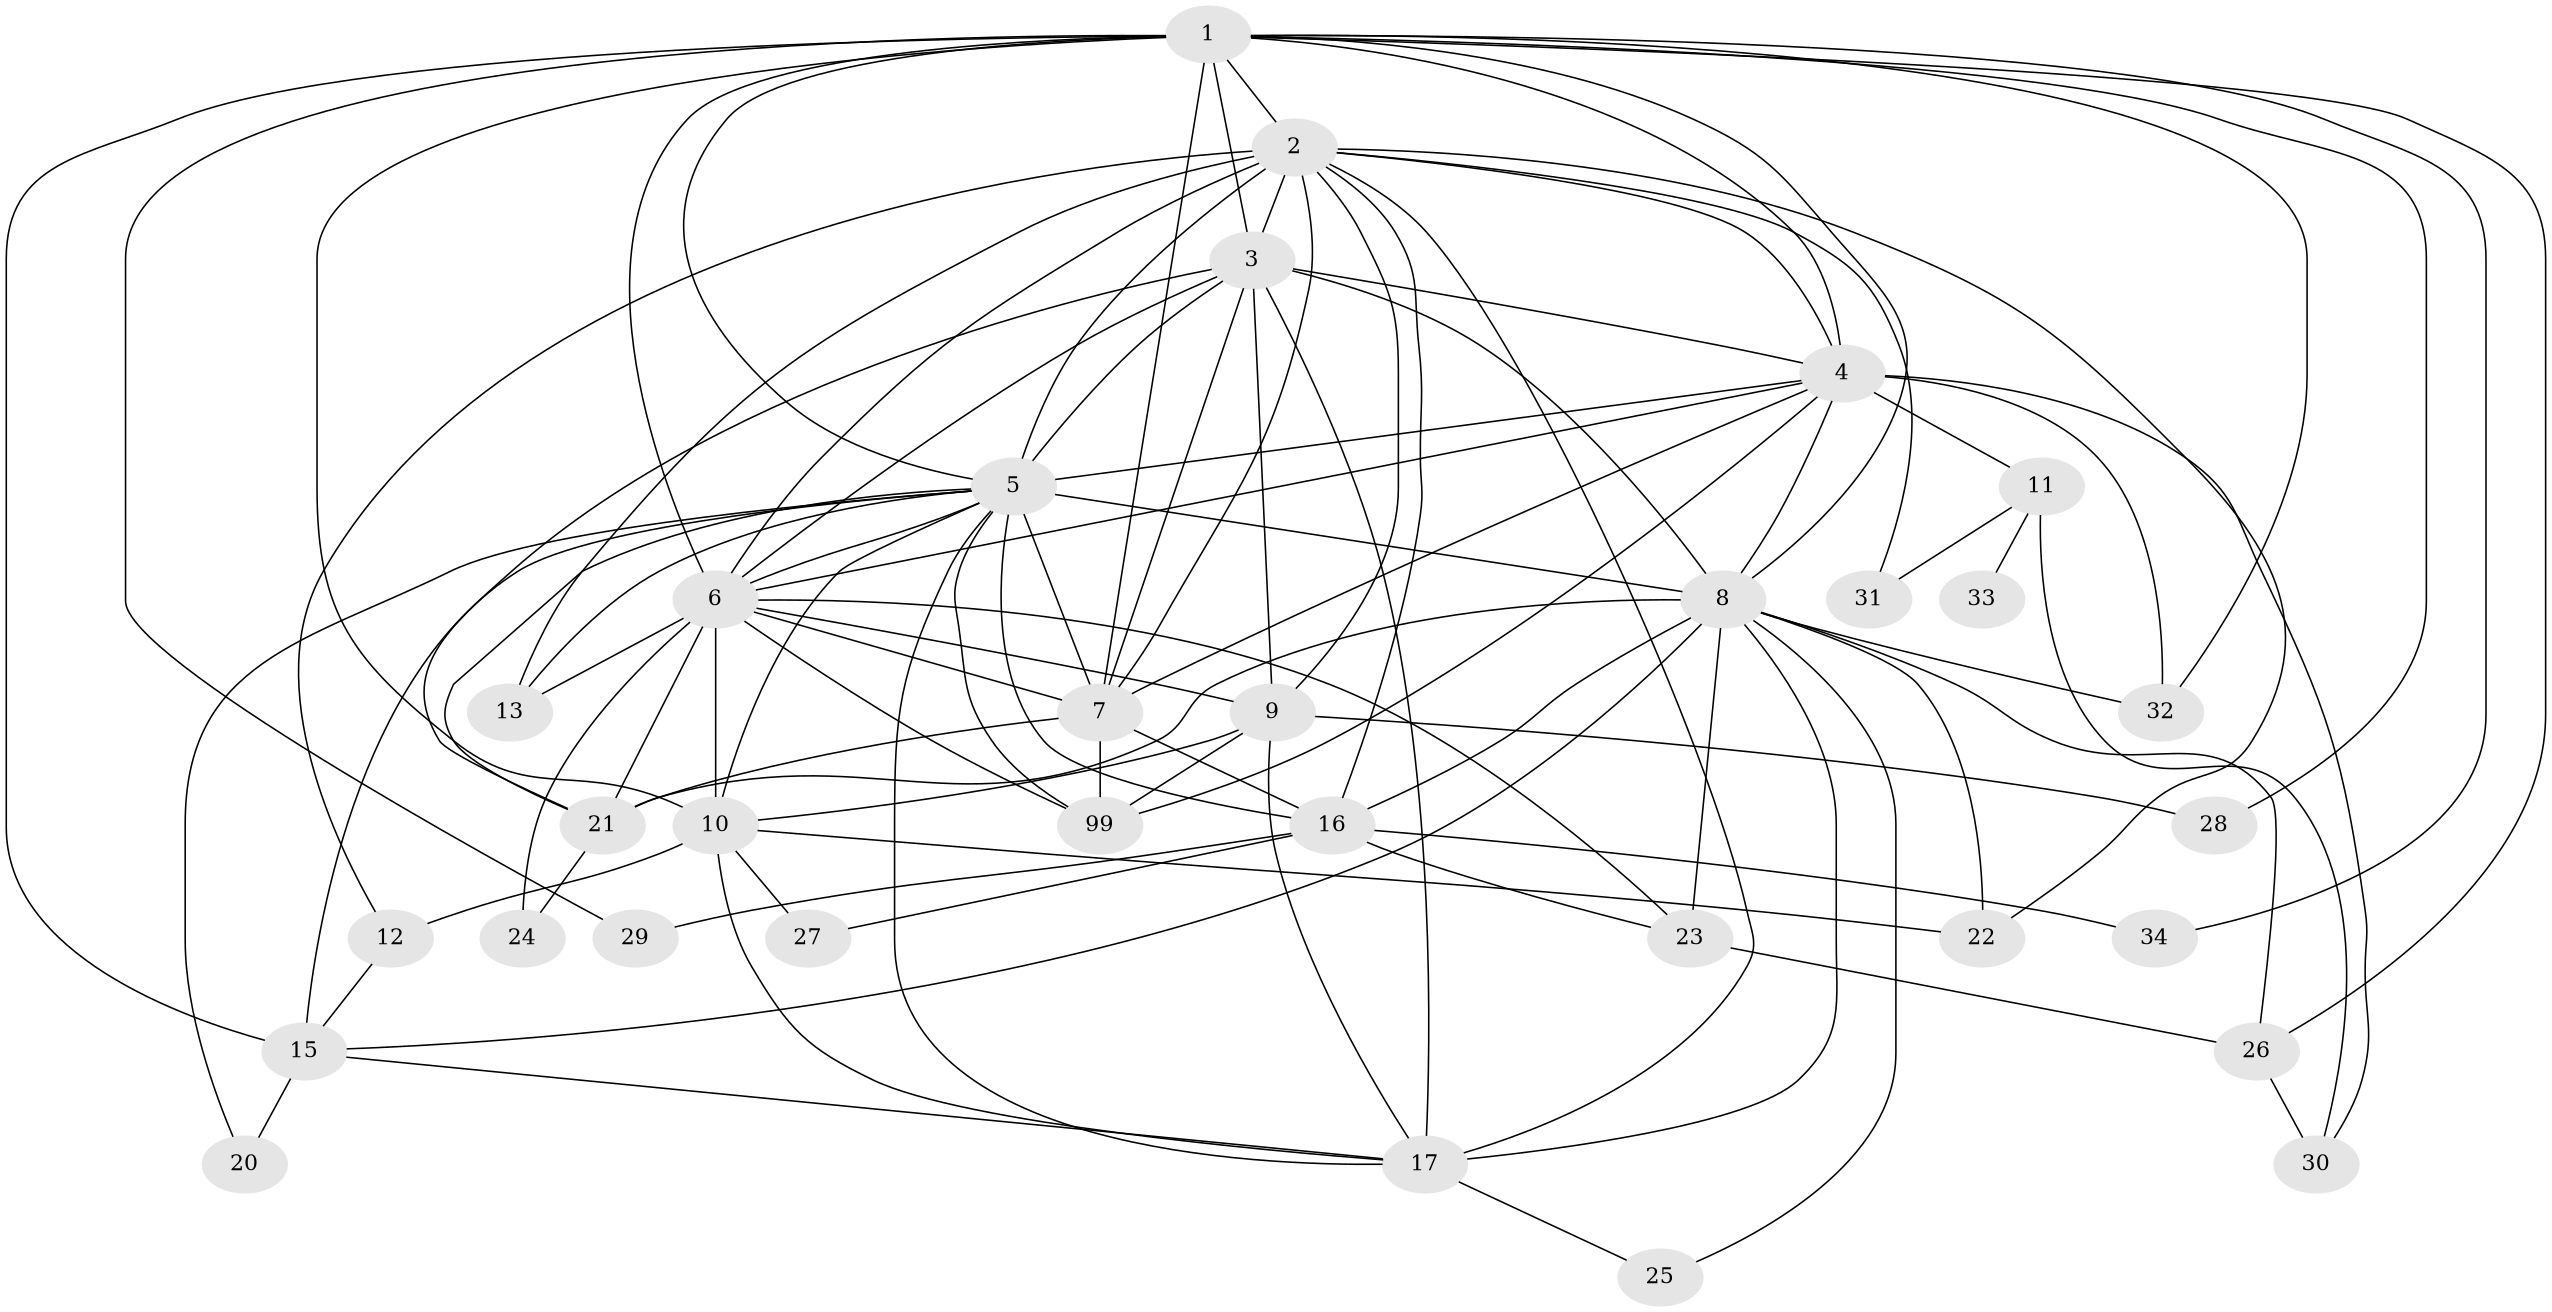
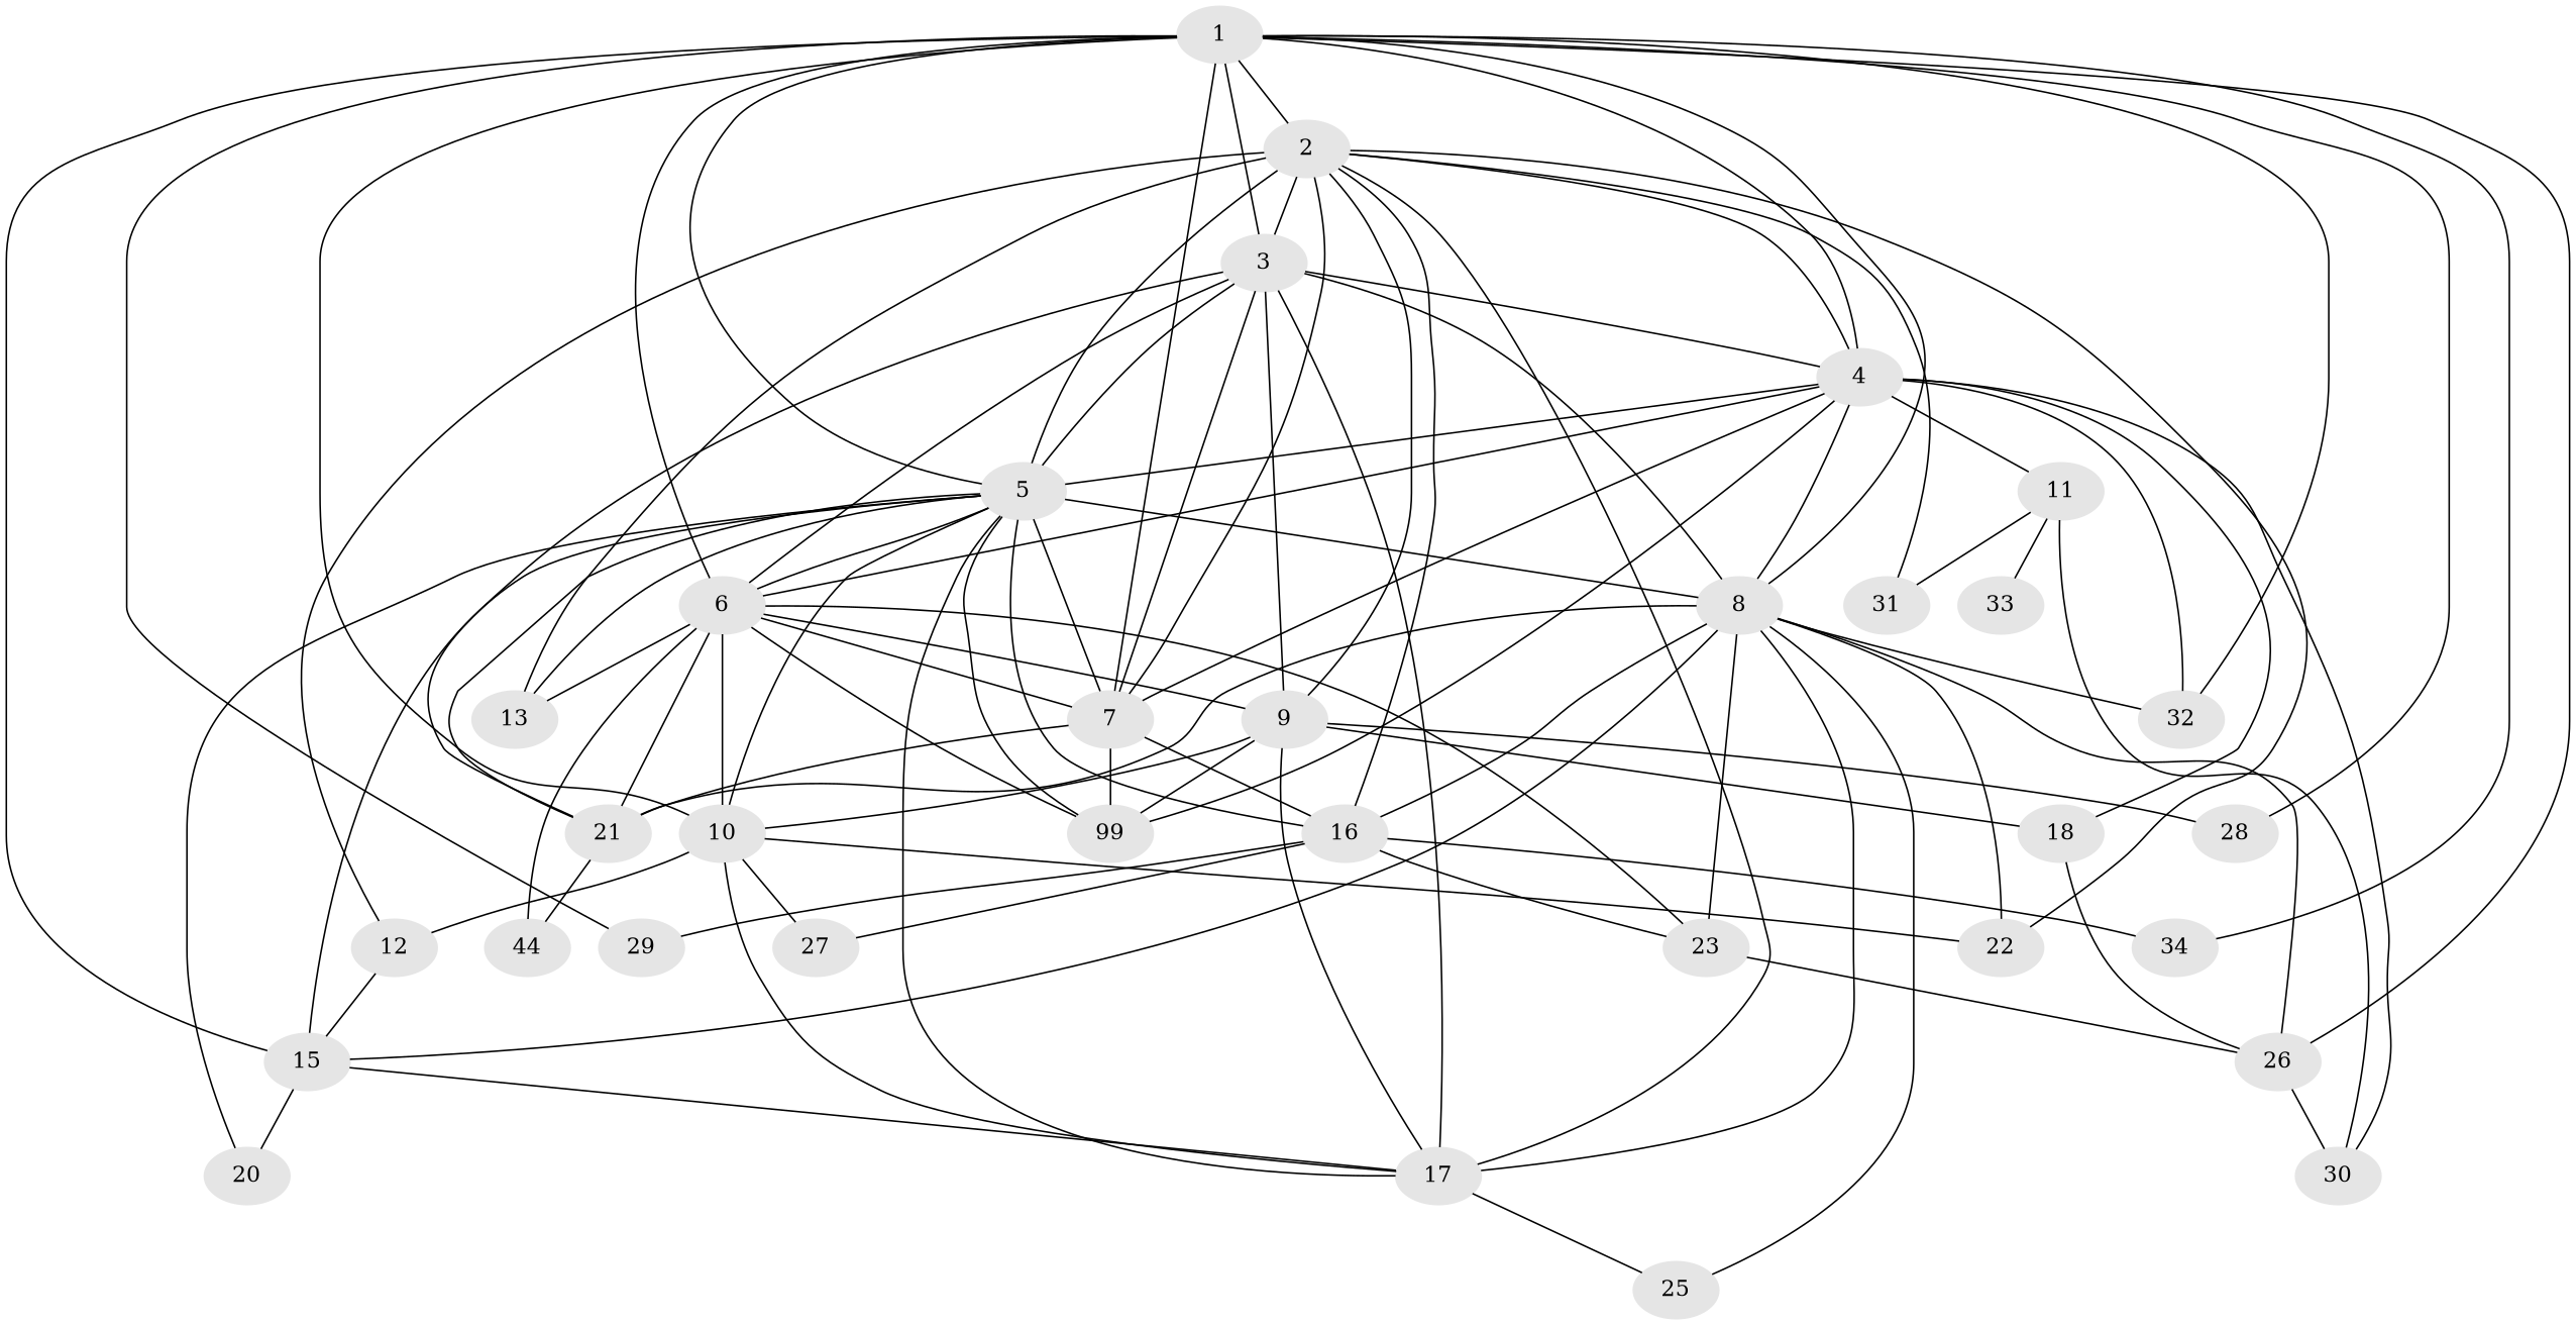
  graph {
    node [color=gray90 style=filled]
    edge [weight=1.0]
    1
    2
    3
    4
    5
    6
    7
    8
    10
    15
    26
    28
    29
    32
    34
    9
    12
    13
    16
    17
    22
    31
    21
    11
+   18
    n26 [label=99]
    30
    20
    23
-   24
+   24 [label=44]
    25
    27
    33
    1 -- 2
    1 -- 3 [weight=2.0]
    1 -- 4 [weight=2.0]
    1 -- 5 [weight=3.0]
    1 -- 6
    1 -- 7
    1 -- 8
    1 -- 10 [weight=2.0]
    1 -- 15
    1 -- 26
    1 -- 28
    1 -- 29
    1 -- 32
    1 -- 34
    2 -- 3 [weight=2.0]
    2 -- 4 [weight=2.0]
    2 -- 5 [weight=2.0]
-   2 -- 6 [weight=2.0]
    2 -- 7
    2 -- 9
    2 -- 12
    2 -- 13
    2 -- 16
    2 -- 17
    2 -- 22
    2 -- 31
    3 -- 4 [weight=4.0]
    3 -- 5 [weight=4.0]
    3 -- 6 [weight=3.0]
    3 -- 7 [weight=2.0]
    3 -- 8 [weight=11.0]
    3 -- 9
    3 -- 17
    3 -- 21
    4 -- 5 [weight=4.0]
    4 -- 6 [weight=2.0]
    4 -- 7 [weight=2.0]
    4 -- 8 [weight=2.0]
    4 -- 32 [weight=2.0]
    4 -- 11 [weight=4.0]
+   4 -- 18 [weight=2.0]
    4 -- n26
    4 -- 30
    5 -- 6 [weight=2.0]
    5 -- 7 [weight=2.0]
    5 -- 8 [weight=3.0]
    5 -- 10 [weight=2.0]
    5 -- 15 [weight=3.0]
    5 -- 13
    5 -- 16
    5 -- 17
    5 -- 21
    5 -- n26
    5 -- 20
    6 -- 7 [weight=2.0]
    6 -- 10 [weight=5.0]
    6 -- 9
    6 -- 13
    6 -- 21
    6 -- n26
    6 -- 23
    6 -- 24
    7 -- 16 [weight=2.0]
    7 -- 21
    7 -- n26 [weight=4.0]
    8 -- 15
    8 -- 26
    8 -- 32
    8 -- 16
    8 -- 17
    8 -- 22
    8 -- 21
    8 -- 23
    8 -- 25
    10 -- 12
    10 -- 17
    10 -- 22
    10 -- 27
    15 -- 17
    15 -- 20
    26 -- 30 [weight=2.0]
    9 -- 10
    9 -- 28
    9 -- 17
+   9 -- 18
    9 -- n26
    12 -- 15
    16 -- 29
    16 -- 34
    16 -- 23
    16 -- 27
    17 -- 25
    21 -- 24 [weight=2.0]
    11 -- 31
    11 -- 30
    11 -- 33
+   18 -- 26
    23 -- 26
  }
